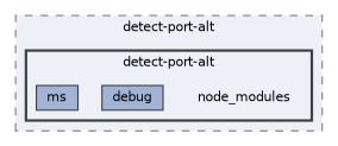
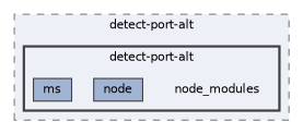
  digraph {
    compound=true
    node [fontname=Helvetica fontsize=10 shape=box color=grey25 fillcolor="#a2b4d6" style=filled]
    n1 [height=0.2 label=node_modules shape=plaintext width=0.4 color="" fillcolor="" style=""]
-   n2 [height=0.2 label=debug width=0.4]
+   n2 [height=0.2 label="node" width=0.4]
    n3 [height=0.2 label=ms width=0.4]
    subgraph cluster_1 {
      bgcolor="#edf0f7"
      fontname=Helvetica
      fontsize=10
      label="detect-port-alt"
      pencolor=grey50
      style="filled,dashed"
      subgraph cluster_2 {
        bgcolor="#edf0f7"
        fontname=Helvetica
        fontsize=10
        pencolor=grey25
        style="filled,bold"
        n1
        n2
        n3
      }
    }
  }
